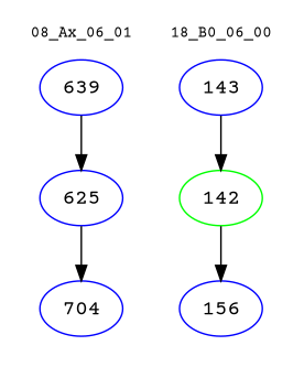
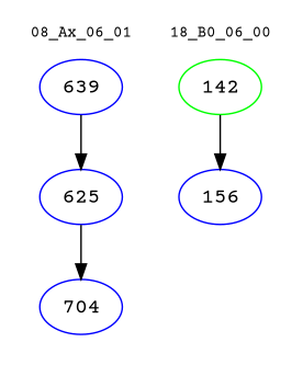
  digraph {
    fontname="Courier Prime"
    node [color=blue fontname="Courier Prime"]
    edge [color=black fontname="Courier Prime"]
    n1 [label=639]
    n2 [label=625]
    n3 [label=704]
-   n4 [label=143]
    n5 [color=green label=142]
    n6 [label=156]
    subgraph cluster_1 {
      color=white
      fontsize=10
      label="08_Ax_06_01"
      n1
      n2
      n3
    }
    subgraph cluster_2 {
      color=white
      fontsize=10
      label="18_B0_06_00"
-     n4
      n5
      n6
    }
    n1 -> n2
    n2 -> n3
-   n4 -> n5
    n5 -> n6
  }
